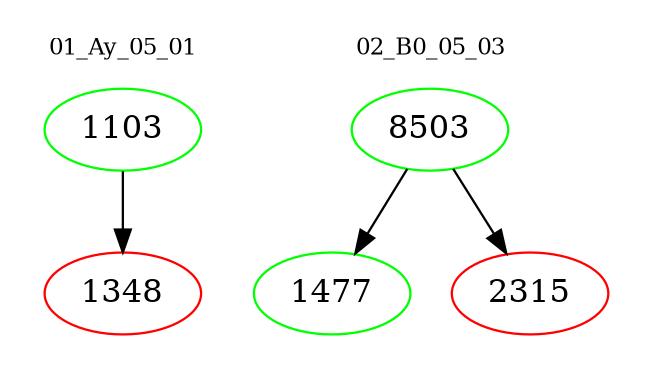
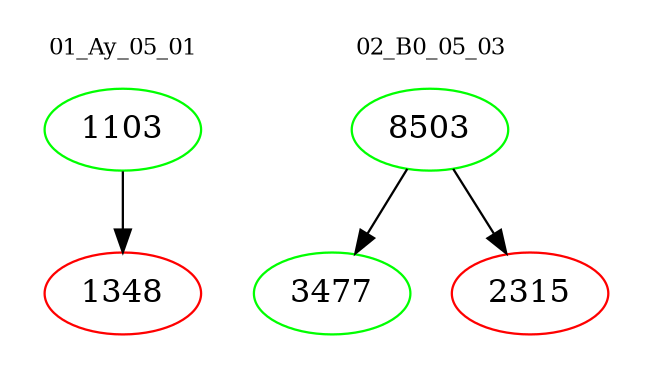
  digraph {
    node [color=green]
    edge [color=black]
    n1 [label=1103]
    n2 [color=red label=1348]
    n3 [label=8503]
-   n4 [label=1477]
+   n4 [label=3477]
    n5 [color=red label=2315]
    subgraph cluster_1 {
      color=white
      fontsize=10
      label="01_Ay_05_01"
      n1
      n2
    }
    subgraph cluster_2 {
      color=white
      fontsize=10
      label="02_B0_05_03"
      n3
      n4
      n5
    }
    n1 -> n2
    n3 -> n4
    n3 -> n5
  }
